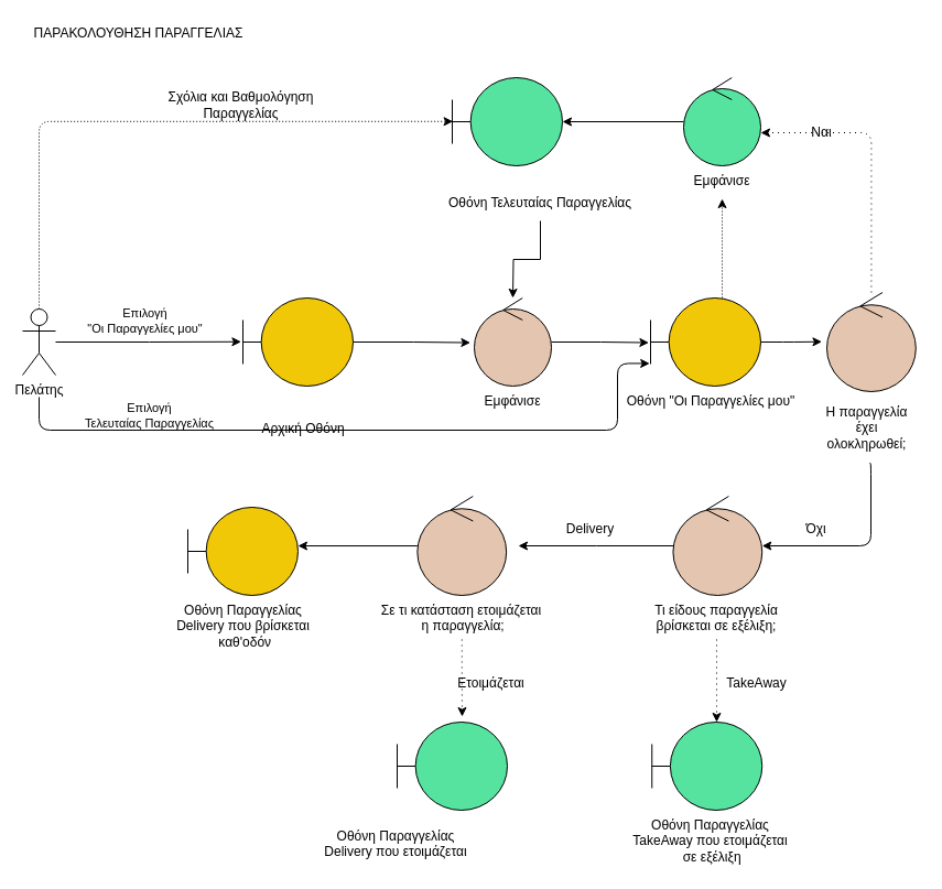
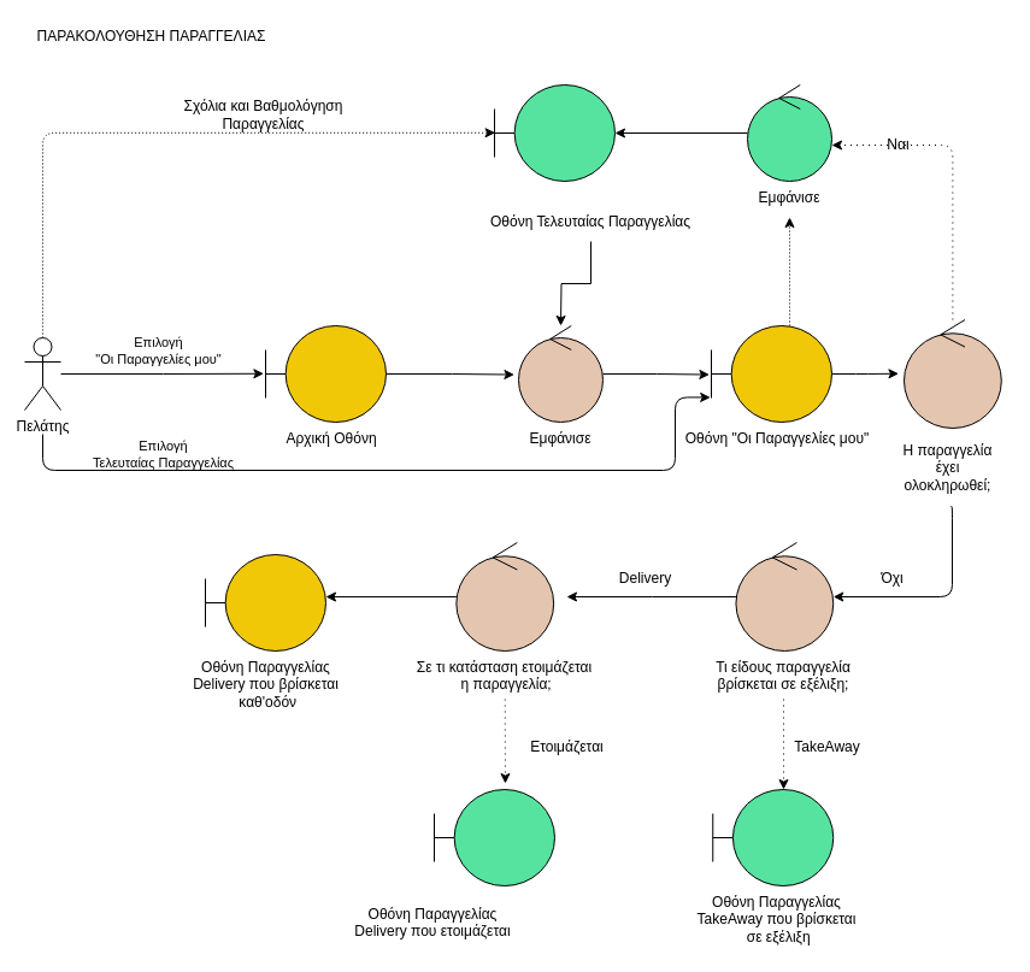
  <mxCell id="0" />
  <mxCell id="1" parent="0" />
  <mxCell id="2" style="rounded=0;orthogonalLoop=1;jettySize=auto;html=1;entryX=-0.016;entryY=0.497;entryDx=0;entryDy=0;entryPerimeter=0;elbow=vertical;edgeStyle=orthogonalEdgeStyle;" parent="1" source="6" target="8" edge="1"><mxGeometry relative="1" as="geometry" /></mxCell>
  <mxCell id="3" value="Επιλογή &lt;br&gt;&quot;Οι Παραγγελίες μου&quot;" style="edgeLabel;html=1;align=center;verticalAlign=middle;resizable=0;points=[];labelBackgroundColor=none;" parent="2" vertex="1" connectable="0"><mxGeometry x="-0.346" y="1" relative="1" as="geometry"><mxPoint x="25" y="-19" as="offset" /></mxGeometry></mxCell>
  <mxCell id="4" style="rounded=1;orthogonalLoop=1;jettySize=auto;html=1;entryX=0.006;entryY=0.497;entryDx=0;entryDy=0;entryPerimeter=0;fontColor=#000000;endArrow=classic;endFill=1;strokeColor=#000000;fillColor=#a20025;exitX=0.5;exitY=0;exitDx=0;exitDy=0;exitPerimeter=0;elbow=vertical;edgeStyle=orthogonalEdgeStyle;dashed=1;dashPattern=1 2;" parent="1" source="6" target="22" edge="1"><mxGeometry relative="1" as="geometry" /></mxCell>
  <mxCell id="5" style="edgeStyle=orthogonalEdgeStyle;rounded=1;orthogonalLoop=1;jettySize=auto;html=1;entryX=-0.008;entryY=0.743;entryDx=0;entryDy=0;entryPerimeter=0;" edge="1" parent="1" target="14"><mxGeometry relative="1" as="geometry"><mxPoint x="35" y="360" as="sourcePoint" /><Array as="points"><mxPoint x="35" y="390" /><mxPoint x="560" y="390" /><mxPoint x="560" y="330" /></Array></mxGeometry></mxCell>
  <mxCell id="6" value="Πελάτης" style="shape=umlActor;verticalLabelPosition=bottom;verticalAlign=top;html=1;" parent="1" vertex="1"><mxGeometry x="20" y="280" width="30" height="60" as="geometry" /></mxCell>
  <mxCell id="7" style="rounded=0;orthogonalLoop=1;jettySize=auto;html=1;entryX=-0.051;entryY=0.507;entryDx=0;entryDy=0;entryPerimeter=0;elbow=vertical;edgeStyle=orthogonalEdgeStyle;" parent="1" source="8" target="10" edge="1"><mxGeometry relative="1" as="geometry" /></mxCell>
  <mxCell id="8" value="" style="shape=umlBoundary;whiteSpace=wrap;html=1;fillColor=#F0C808;strokeColor=#000000;" parent="1" vertex="1"><mxGeometry x="220" y="270" width="100" height="80" as="geometry" /></mxCell>
  <mxCell id="9" style="rounded=0;orthogonalLoop=1;jettySize=auto;html=1;entryX=-0.016;entryY=0.507;entryDx=0;entryDy=0;entryPerimeter=0;elbow=vertical;edgeStyle=orthogonalEdgeStyle;" parent="1" source="10" target="14" edge="1"><mxGeometry relative="1" as="geometry" /></mxCell>
  <mxCell id="10" value="" style="ellipse;shape=umlControl;whiteSpace=wrap;html=1;fillColor=#E4C5AF;" parent="1" vertex="1"><mxGeometry x="430" y="270" width="70" height="80" as="geometry" /></mxCell>
  <mxCell id="11" style="rounded=0;orthogonalLoop=1;jettySize=auto;html=1;entryX=0.5;entryY=1;entryDx=0;entryDy=0;fillColor=#a20025;strokeColor=#000000;elbow=vertical;edgeStyle=orthogonalEdgeStyle;dashed=1;dashPattern=1 2;" parent="1" source="14" target="34" edge="1"><mxGeometry relative="1" as="geometry"><Array as="points"><mxPoint x="655" y="270" /><mxPoint x="655" y="270" /></Array></mxGeometry></mxCell>
  <mxCell id="12" style="rounded=1;orthogonalLoop=1;jettySize=auto;html=1;fontColor=#000000;endArrow=classic;endFill=1;elbow=vertical;edgeStyle=orthogonalEdgeStyle;" parent="1" target="17" edge="1"><mxGeometry relative="1" as="geometry"><Array as="points"><mxPoint x="790" y="495" /></Array><mxPoint x="789" y="420" as="sourcePoint" /></mxGeometry></mxCell>
  <mxCell id="13" style="edgeStyle=orthogonalEdgeStyle;rounded=1;orthogonalLoop=1;jettySize=auto;html=1;entryX=-0.056;entryY=0.497;entryDx=0;entryDy=0;entryPerimeter=0;" edge="1" parent="1" source="14" target="45"><mxGeometry relative="1" as="geometry" /></mxCell>
  <mxCell id="14" value="" style="shape=umlBoundary;whiteSpace=wrap;html=1;fillColor=#F0C808;strokeColor=#000000;" parent="1" vertex="1"><mxGeometry x="590" y="270" width="100" height="80" as="geometry" /></mxCell>
  <mxCell id="15" style="rounded=0;orthogonalLoop=1;jettySize=auto;html=1;elbow=vertical;edgeStyle=orthogonalEdgeStyle;exitX=0.5;exitY=1;exitDx=0;exitDy=0;dashed=1;dashPattern=1 4;" parent="1" source="40" target="18" edge="1"><mxGeometry relative="1" as="geometry"><Array as="points"><mxPoint x="650" y="580" /></Array></mxGeometry></mxCell>
  <mxCell id="16" style="rounded=0;orthogonalLoop=1;jettySize=auto;html=1;fontColor=#000000;endArrow=classic;endFill=1;fillColor=#a20025;strokeColor=#000000;elbow=vertical;edgeStyle=orthogonalEdgeStyle;" parent="1" source="17" edge="1"><mxGeometry relative="1" as="geometry"><mxPoint x="470" y="495" as="targetPoint" /></mxGeometry></mxCell>
  <mxCell id="17" value="" style="ellipse;shape=umlControl;whiteSpace=wrap;html=1;fillColor=#E4C5AF;" parent="1" vertex="1"><mxGeometry x="610.45" y="450" width="80.8" height="90" as="geometry" /></mxCell>
  <mxCell id="18" value="" style="shape=umlBoundary;whiteSpace=wrap;html=1;fillColor=#56E39F;strokeColor=#000000;" parent="1" vertex="1"><mxGeometry x="591.25" y="655" width="100" height="80" as="geometry" /></mxCell>
  <mxCell id="19" style="rounded=0;orthogonalLoop=1;jettySize=auto;html=1;fillColor=#a20025;strokeColor=#000000;elbow=vertical;edgeStyle=orthogonalEdgeStyle;" parent="1" source="20" target="22" edge="1"><mxGeometry relative="1" as="geometry" /></mxCell>
  <mxCell id="20" value="" style="ellipse;shape=umlControl;whiteSpace=wrap;html=1;fillColor=#56E39F;fontColor=#ffffff;strokeColor=#000000;" parent="1" vertex="1"><mxGeometry x="620" y="70" width="70" height="80" as="geometry" /></mxCell>
  <mxCell id="21" style="rounded=0;orthogonalLoop=1;jettySize=auto;html=1;startArrow=none;elbow=vertical;edgeStyle=orthogonalEdgeStyle;exitX=0.5;exitY=1;exitDx=0;exitDy=0;" parent="1" source="33" edge="1"><mxGeometry relative="1" as="geometry"><mxPoint x="480" y="160" as="sourcePoint" /><mxPoint x="465" y="270" as="targetPoint" /><Array as="points" /></mxGeometry></mxCell>
  <mxCell id="22" value="" style="shape=umlBoundary;whiteSpace=wrap;html=1;fillColor=#56E39F;fontColor=#ffffff;strokeColor=#000000;" parent="1" vertex="1"><mxGeometry x="410" y="70" width="100" height="80" as="geometry" /></mxCell>
  <mxCell id="23" value="ΠΑΡΑΚΟΛΟΥΘΗΣΗ ΠΑΡΑΓΓΕΛΙΑΣ" style="text;html=1;align=center;verticalAlign=middle;resizable=0;points=[];autosize=1;strokeColor=none;fillColor=none;" parent="1" vertex="1"><mxGeometry x="20" y="20" width="210" height="20" as="geometry" /></mxCell>
  <mxCell id="24" value="Σχόλια και Βαθμολόγηση&lt;br&gt;Παραγγελίας" style="text;html=1;align=center;verticalAlign=middle;resizable=0;points=[];autosize=1;strokeColor=none;fillColor=none;fontColor=#000000;" parent="1" vertex="1"><mxGeometry x="142.5" y="80" width="150" height="30" as="geometry" /></mxCell>
  <mxCell id="25" value="TakeAway" style="text;html=1;align=center;verticalAlign=middle;resizable=0;points=[];autosize=1;strokeColor=none;fillColor=none;fontColor=#000000;" parent="1" vertex="1"><mxGeometry x="651.25" y="610" width="70" height="20" as="geometry" /></mxCell>
  <mxCell id="26" style="rounded=0;orthogonalLoop=1;jettySize=auto;html=1;fontColor=#000000;endArrow=classic;endFill=1;strokeColor=#000000;elbow=vertical;edgeStyle=orthogonalEdgeStyle;exitX=0.5;exitY=1;exitDx=0;exitDy=0;dashed=1;dashPattern=1 4;" parent="1" source="39" edge="1"><mxGeometry relative="1" as="geometry"><mxPoint x="419" y="650" as="targetPoint" /><Array as="points"><mxPoint x="419" y="610" /><mxPoint x="419" y="610" /></Array></mxGeometry></mxCell>
  <mxCell id="27" style="rounded=0;orthogonalLoop=1;jettySize=auto;html=1;entryX=1;entryY=0.438;entryDx=0;entryDy=0;entryPerimeter=0;fontColor=#000000;endArrow=classic;endFill=1;strokeColor=#000000;fillColor=#a20025;elbow=vertical;edgeStyle=orthogonalEdgeStyle;" parent="1" source="28" target="32" edge="1"><mxGeometry relative="1" as="geometry" /></mxCell>
  <mxCell id="28" value="" style="ellipse;shape=umlControl;whiteSpace=wrap;html=1;fillColor=#E4C5AF;" parent="1" vertex="1"><mxGeometry x="378.35" y="450" width="80.8" height="90" as="geometry" /></mxCell>
  <mxCell id="29" value="Delivery" style="text;html=1;align=center;verticalAlign=middle;resizable=0;points=[];autosize=1;strokeColor=none;fillColor=none;fontColor=#000000;" parent="1" vertex="1"><mxGeometry x="505" y="470" width="60" height="20" as="geometry" /></mxCell>
  <mxCell id="30" value="" style="shape=umlBoundary;whiteSpace=wrap;html=1;fillColor=#56E39F;strokeColor=#000000;" parent="1" vertex="1"><mxGeometry x="360" y="655" width="100" height="80" as="geometry" /></mxCell>
- <mxCell id="31" value="Ετοιμάζεται" style="text;html=1;align=center;verticalAlign=middle;resizable=0;points=[];autosize=1;strokeColor=none;fillColor=none;fontColor=#000000;" parent="1" vertex="1"><mxGeometry x="405" y="610" width="80" height="20" as="geometry" /></mxCell>
+ <mxCell id="31" value="Ετοιμάζεται" style="text;html=1;align=center;verticalAlign=middle;resizable=0;points=[];autosize=1;strokeColor=none;fillColor=none;fontColor=#000000;" parent="1" vertex="1"><mxGeometry x="430" y="610" width="80" height="20" as="geometry" /></mxCell>
  <mxCell id="32" value="" style="shape=umlBoundary;whiteSpace=wrap;html=1;fillColor=#F0C808;fontColor=#ffffff;strokeColor=#000000;" parent="1" vertex="1"><mxGeometry x="170" y="460" width="100" height="80" as="geometry" /></mxCell>
  <mxCell id="33" value="&lt;meta charset=&quot;utf-8&quot;&gt;&lt;span style=&quot;font-family: helvetica; font-size: 12px; font-style: normal; font-weight: 400; letter-spacing: normal; text-indent: 0px; text-transform: none; word-spacing: 0px; display: inline; float: none;&quot;&gt;Οθόνη Τελευταίας Παραγγελίας&lt;/span&gt;" style="text;whiteSpace=wrap;html=1;align=center;fontColor=default;labelBackgroundColor=none;" parent="1" vertex="1"><mxGeometry x="385" y="170" width="210" height="30" as="geometry" /></mxCell>
  <mxCell id="34" value="&lt;meta charset=&quot;utf-8&quot;&gt;&lt;span style=&quot;font-family: helvetica; font-size: 12px; font-style: normal; font-weight: 400; letter-spacing: normal; text-indent: 0px; text-transform: none; word-spacing: 0px; display: inline; float: none;&quot;&gt;Εμφάνισε&lt;/span&gt;" style="text;whiteSpace=wrap;html=1;align=center;fontColor=default;labelBackgroundColor=none;" parent="1" vertex="1"><mxGeometry x="615" y="150" width="80" height="30" as="geometry" /></mxCell>
- <mxCell id="35" value="&lt;meta charset=&quot;utf-8&quot;&gt;&lt;span style=&quot;font-family: helvetica; font-size: 12px; font-style: normal; font-weight: 400; letter-spacing: normal; text-indent: 0px; text-transform: none; word-spacing: 0px; display: inline; float: none;&quot;&gt;Αρχική Οθόνη&lt;/span&gt;" style="text;whiteSpace=wrap;html=1;align=center;fontColor=default;labelBackgroundColor=none;" parent="1" vertex="1"><mxGeometry x="220" y="375" width="110" height="30" as="geometry" /></mxCell>
+ <mxCell id="35" value="&lt;meta charset=&quot;utf-8&quot;&gt;&lt;span style=&quot;font-family: helvetica; font-size: 12px; font-style: normal; font-weight: 400; letter-spacing: normal; text-indent: 0px; text-transform: none; word-spacing: 0px; display: inline; float: none;&quot;&gt;Αρχική Οθόνη&lt;/span&gt;" style="text;whiteSpace=wrap;html=1;align=center;fontColor=default;labelBackgroundColor=none;" parent="1" vertex="1"><mxGeometry x="220" y="350" width="110" height="30" as="geometry" /></mxCell>
  <mxCell id="36" value="&lt;meta charset=&quot;utf-8&quot;&gt;&lt;span style=&quot;font-family: helvetica; font-size: 12px; font-style: normal; font-weight: 400; letter-spacing: normal; text-indent: 0px; text-transform: none; word-spacing: 0px; display: inline; float: none;&quot;&gt;Εμφάνισε&lt;/span&gt;" style="text;whiteSpace=wrap;html=1;align=center;fontColor=default;labelBackgroundColor=none;" parent="1" vertex="1"><mxGeometry x="425" y="350" width="80" height="30" as="geometry" /></mxCell>
  <mxCell id="37" value="&lt;meta charset=&quot;utf-8&quot;&gt;&lt;span style=&quot;font-family: helvetica; font-size: 12px; font-style: normal; font-weight: 400; letter-spacing: normal; text-indent: 0px; text-transform: none; word-spacing: 0px; display: inline; float: none;&quot;&gt;Οθόνη &quot;Οι Παραγγελίες μου&quot;&lt;/span&gt;" style="text;whiteSpace=wrap;html=1;align=center;fontColor=default;labelBackgroundColor=none;" parent="1" vertex="1"><mxGeometry x="549.75" y="350" width="190" height="30" as="geometry" /></mxCell>
  <mxCell id="38" value="&lt;span style=&quot;font-family: helvetica; font-size: 12px; font-style: normal; font-weight: 400; letter-spacing: normal; text-indent: 0px; text-transform: none; word-spacing: 0px; display: inline; float: none;&quot;&gt;Οθόνη Παραγγελίας&lt;/span&gt;&lt;br style=&quot;font-family: helvetica; font-size: 12px; font-style: normal; font-weight: 400; letter-spacing: normal; text-indent: 0px; text-transform: none; word-spacing: 0px;&quot;&gt;&lt;span style=&quot;font-family: helvetica; font-size: 12px; font-style: normal; font-weight: 400; letter-spacing: normal; text-indent: 0px; text-transform: none; word-spacing: 0px; display: inline; float: none;&quot;&gt;Delivery που βρίσκεται&lt;br&gt;&amp;nbsp;καθ'οδόν&lt;/span&gt;" style="text;whiteSpace=wrap;html=1;align=center;fontColor=default;labelBackgroundColor=none;" parent="1" vertex="1"><mxGeometry x="147.5" y="540" width="145" height="40" as="geometry" /></mxCell>
  <mxCell id="39" value="&lt;span style=&quot;font-family: helvetica; font-size: 12px; font-style: normal; font-weight: 400; letter-spacing: normal; text-indent: 0px; text-transform: none; word-spacing: 0px; display: inline; float: none;&quot;&gt;Σε τι κατάσταση ετοιμάζεται&lt;br&gt;&amp;nbsp;η παραγγελία;&lt;/span&gt;" style="text;whiteSpace=wrap;html=1;align=center;fontColor=default;labelBackgroundColor=none;" parent="1" vertex="1"><mxGeometry x="333.13" y="540" width="171.25" height="40" as="geometry" /></mxCell>
  <mxCell id="40" value="&lt;span style=&quot;font-family: helvetica; font-size: 12px; font-style: normal; font-weight: 400; letter-spacing: normal; text-indent: 0px; text-transform: none; word-spacing: 0px; display: inline; float: none;&quot;&gt;Τι είδους παραγγελία &lt;br&gt;βρίσκεται σε εξέλιξη;&lt;/span&gt;" style="text;whiteSpace=wrap;html=1;align=center;fontColor=default;labelBackgroundColor=none;" parent="1" vertex="1"><mxGeometry x="570" y="540" width="160" height="40" as="geometry" /></mxCell>
  <mxCell id="41" value="&lt;meta charset=&quot;utf-8&quot;&gt;&lt;span style=&quot;color: rgb(0, 0, 0); font-family: helvetica; font-size: 12px; font-style: normal; font-weight: 400; letter-spacing: normal; text-indent: 0px; text-transform: none; word-spacing: 0px; display: inline; float: none;&quot;&gt;Οθόνη Παραγγελίας&lt;/span&gt;&lt;br style=&quot;color: rgb(0, 0, 0); font-family: helvetica; font-size: 12px; font-style: normal; font-weight: 400; letter-spacing: normal; text-indent: 0px; text-transform: none; word-spacing: 0px;&quot;&gt;&lt;span style=&quot;color: rgb(0, 0, 0); font-family: helvetica; font-size: 12px; font-style: normal; font-weight: 400; letter-spacing: normal; text-indent: 0px; text-transform: none; word-spacing: 0px; display: inline; float: none;&quot;&gt;Delivery που ετοιμάζεται&lt;/span&gt;" style="text;whiteSpace=wrap;html=1;fontColor=default;align=center;labelBackgroundColor=none;" parent="1" vertex="1"><mxGeometry x="278.75" y="745" width="160" height="40" as="geometry" /></mxCell>
- <mxCell id="42" value="&lt;span style=&quot;color: rgb(0, 0, 0); font-family: helvetica; font-size: 12px; font-style: normal; font-weight: 400; letter-spacing: normal; text-indent: 0px; text-transform: none; word-spacing: 0px; display: inline; float: none;&quot;&gt;Οθόνη Παραγγελίας&lt;/span&gt;&lt;br style=&quot;color: rgb(0, 0, 0); font-family: helvetica; font-size: 12px; font-style: normal; font-weight: 400; letter-spacing: normal; text-indent: 0px; text-transform: none; word-spacing: 0px;&quot;&gt;&lt;span style=&quot;color: rgb(0, 0, 0); font-family: helvetica; font-size: 12px; font-style: normal; font-weight: 400; letter-spacing: normal; text-indent: 0px; text-transform: none; word-spacing: 0px; display: inline; float: none;&quot;&gt;TakeAway που ετοιμάζεται&lt;br&gt;&amp;nbsp;σε εξέλιξη&lt;/span&gt;" style="text;whiteSpace=wrap;html=1;fontColor=default;align=center;labelBackgroundColor=none;" parent="1" vertex="1"><mxGeometry x="553.25" y="735" width="183" height="40" as="geometry" /></mxCell>
+ <mxCell id="42" value="&lt;span style=&quot;color: rgb(0, 0, 0); font-family: helvetica; font-size: 12px; font-style: normal; font-weight: 400; letter-spacing: normal; text-indent: 0px; text-transform: none; word-spacing: 0px; display: inline; float: none;&quot;&gt;Οθόνη Παραγγελίας&lt;/span&gt;&lt;br style=&quot;color: rgb(0, 0, 0); font-family: helvetica; font-size: 12px; font-style: normal; font-weight: 400; letter-spacing: normal; text-indent: 0px; text-transform: none; word-spacing: 0px;&quot;&gt;&lt;span style=&quot;color: rgb(0, 0, 0); font-family: helvetica; font-size: 12px; font-style: normal; font-weight: 400; letter-spacing: normal; text-indent: 0px; text-transform: none; word-spacing: 0px; display: inline; float: none;&quot;&gt;TakeAway που βρίσκεται&lt;br&gt;&amp;nbsp;σε εξέλιξη&lt;/span&gt;" style="text;whiteSpace=wrap;html=1;fontColor=default;align=center;labelBackgroundColor=none;" parent="1" vertex="1"><mxGeometry x="553.25" y="735" width="183" height="40" as="geometry" /></mxCell>
  <mxCell id="43" value="Επιλογή &lt;br&gt;Τελευταίας Παραγγελίας" style="edgeLabel;html=1;align=center;verticalAlign=middle;resizable=0;points=[];labelBackgroundColor=none;" vertex="1" connectable="0" parent="1"><mxGeometry x="142.5" y="390" as="geometry"><mxPoint x="-8" y="-14" as="offset" /></mxGeometry></mxCell>
  <mxCell id="44" style="edgeStyle=orthogonalEdgeStyle;rounded=1;orthogonalLoop=1;jettySize=auto;html=1;entryX=1;entryY=0.625;entryDx=0;entryDy=0;entryPerimeter=0;dashed=1;dashPattern=1 4;" edge="1" parent="1" source="45" target="20"><mxGeometry relative="1" as="geometry"><Array as="points"><mxPoint x="790" y="120" /></Array></mxGeometry></mxCell>
  <mxCell id="45" value="" style="ellipse;shape=umlControl;whiteSpace=wrap;html=1;fillColor=#E4C5AF;" vertex="1" parent="1"><mxGeometry x="750" y="265" width="80.8" height="90" as="geometry" /></mxCell>
  <mxCell id="46" value="&lt;font face=&quot;helvetica&quot;&gt;Η παραγγελία έχει &lt;br&gt;ολοκληρωθεί;&lt;/font&gt;" style="text;whiteSpace=wrap;html=1;align=center;fontColor=default;labelBackgroundColor=none;" vertex="1" parent="1"><mxGeometry x="739.75" y="360" width="92.75" height="30" as="geometry" /></mxCell>
  <mxCell id="47" value="Όχι" style="text;html=1;align=center;verticalAlign=middle;resizable=0;points=[];autosize=1;strokeColor=none;fillColor=none;" vertex="1" parent="1"><mxGeometry x="725" y="470" width="30" height="20" as="geometry" /></mxCell>
  <mxCell id="48" value="Ναι" style="text;html=1;align=center;verticalAlign=middle;resizable=0;points=[];autosize=1;strokeColor=none;fillColor=none;" vertex="1" parent="1"><mxGeometry x="730" y="110" width="30" height="20" as="geometry" /></mxCell>
